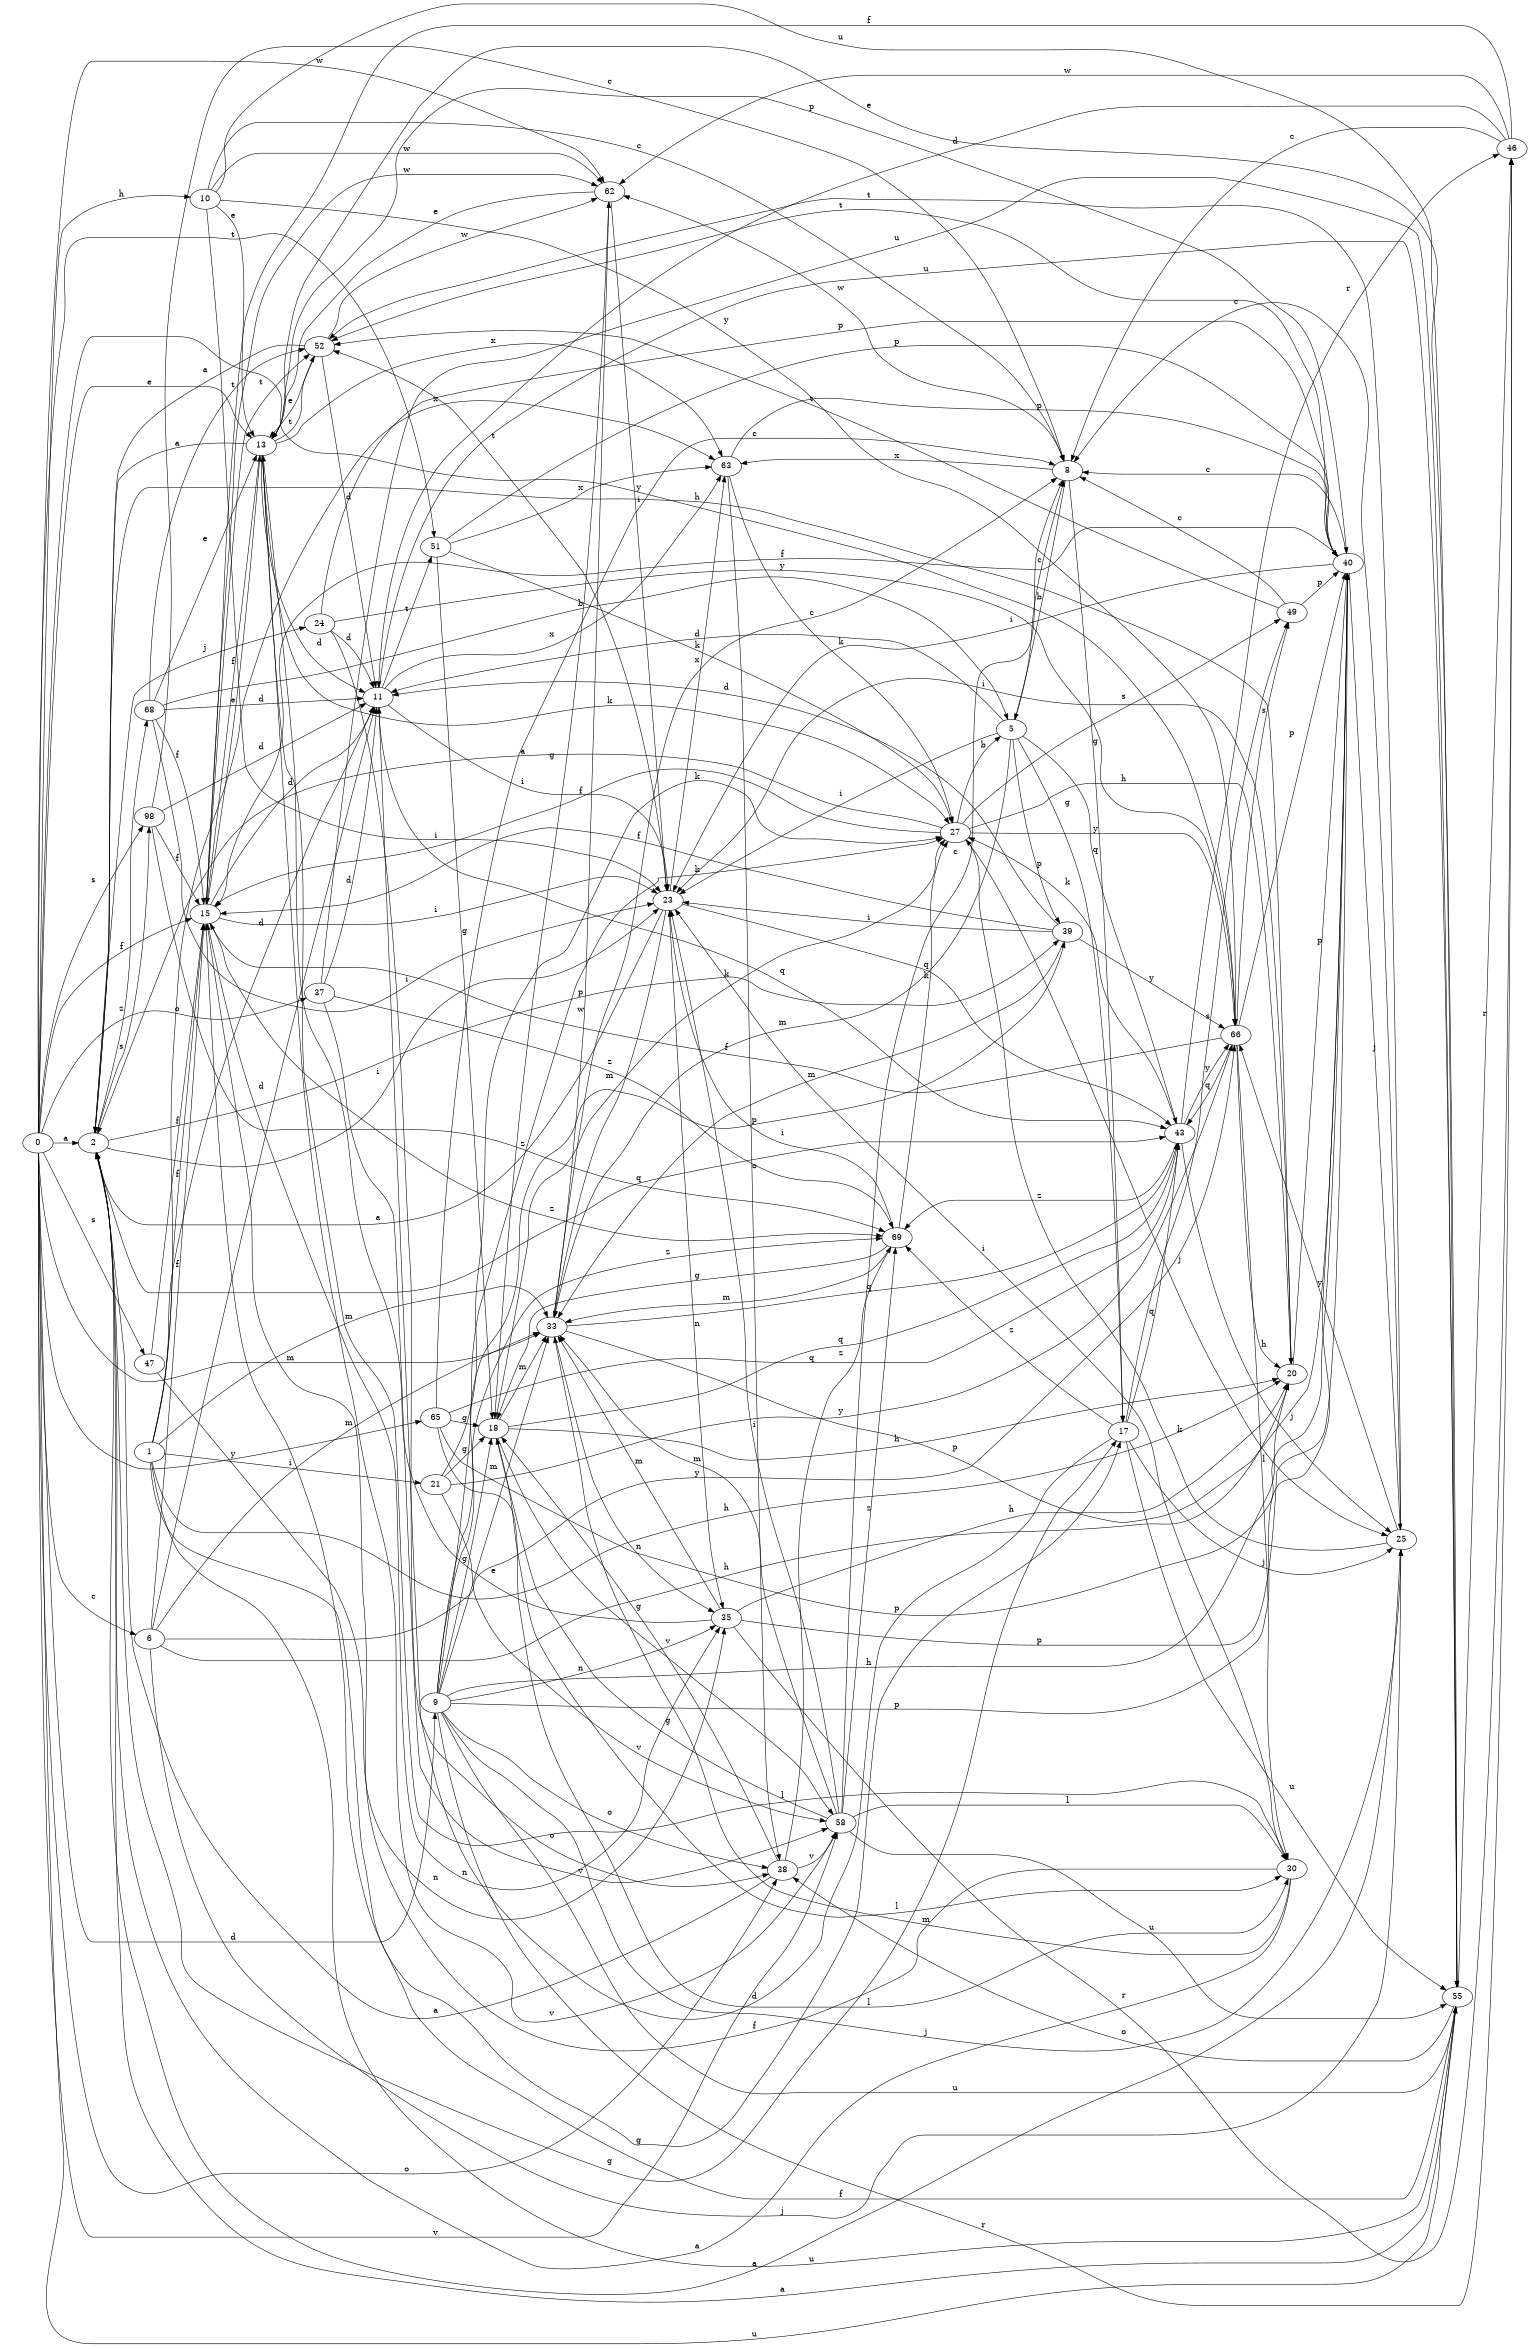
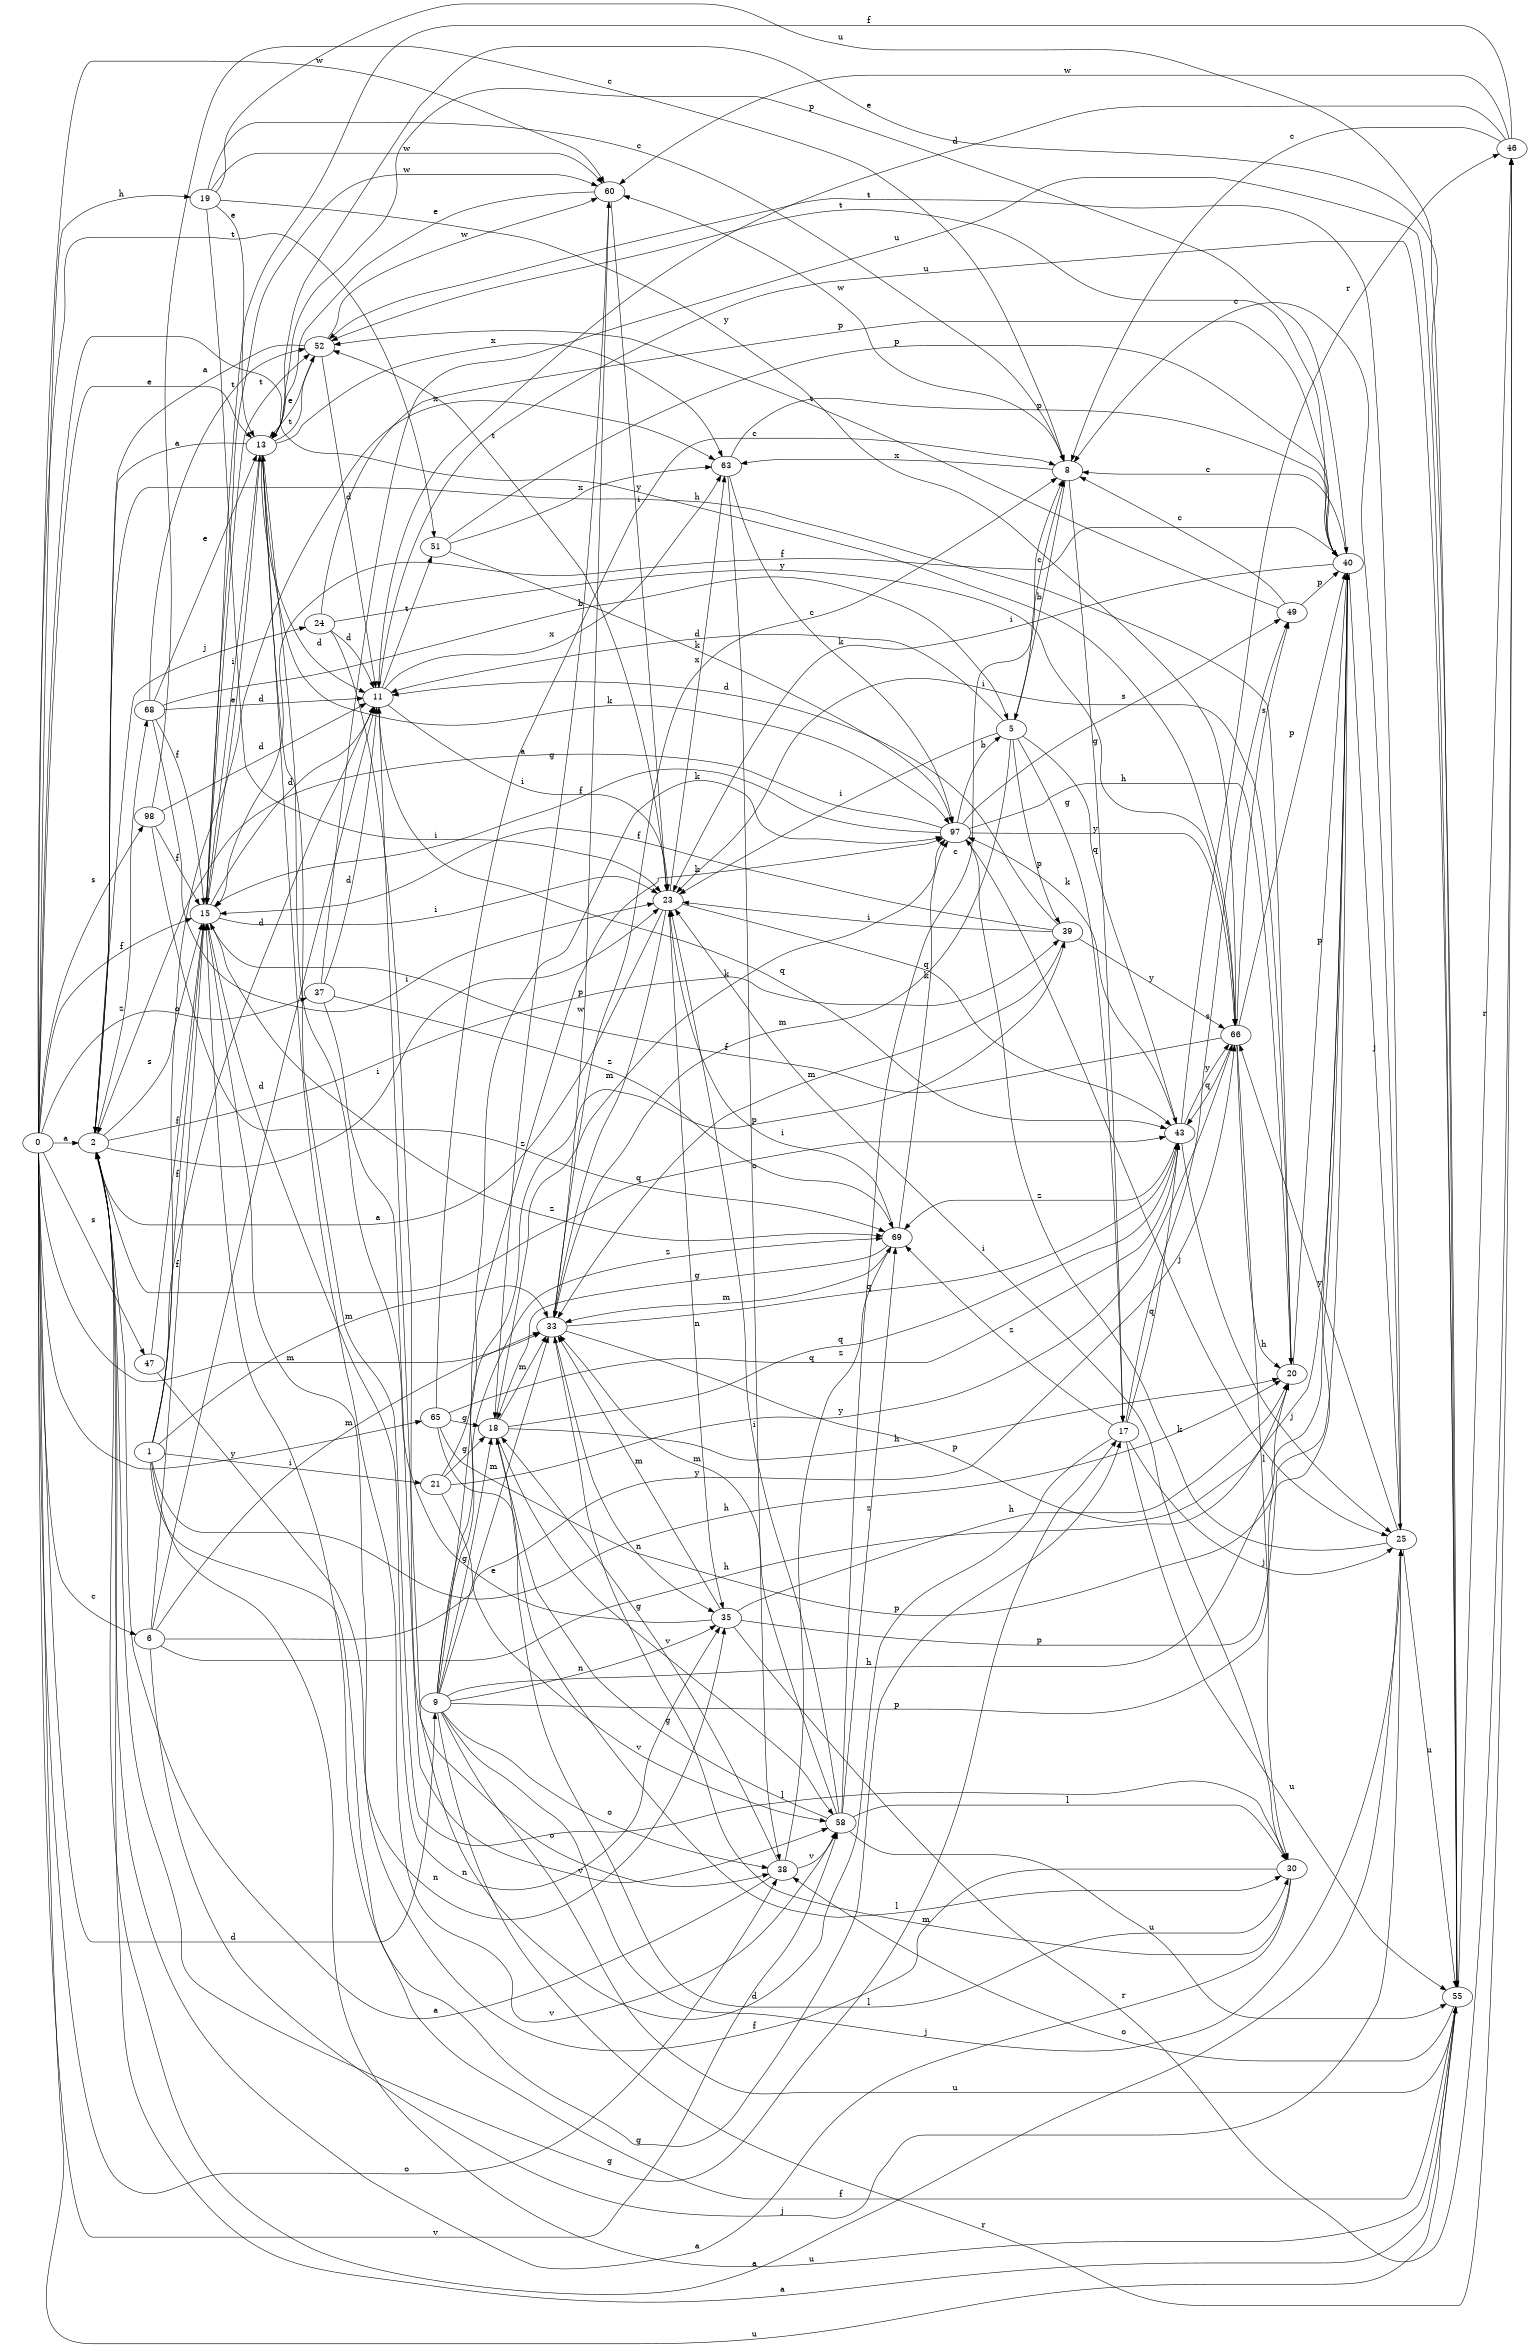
  strict digraph {
    rankdir=LR
    0
    2
    6
    9
    13
    15
-   19 [label=10]
+   19
    33
    37
    38
    47
    n12 [label=98]
    51
    55
    58
-   60 [label=62]
+   60
    65
    66
    17
    20
    23
    24
    39
    43
    68
    11
    25
    18
-   27
+   27 [label=97]
    35
    40
    46
    69
    63
    30
    52
    8
    49
    1
    21
    5
    0 -> 2 [label=a]
    0 -> 6 [label=c]
    0 -> 9 [label=d]
    0 -> 13 [label=e]
    0 -> 15 [label=f]
    0 -> 19 [label=h]
    0 -> 33 [label=m]
    0 -> 37 [label=o]
    0 -> 38 [label=o]
    0 -> 47 [label=s]
    0 -> n12 [label=s]
    0 -> 51 [label=t]
    0 -> 55 [label=u]
    0 -> 58 [label=v]
    0 -> 60 [label=w]
    0 -> 65 [label=y]
    0 -> 66 [label=y]
-   2 -> n12 [label=s]
+   2 -> 15 [label=s]
    2 -> 17 [label=g]
    2 -> 20 [label=h]
    2 -> 23 [label=i]
    2 -> 24 [label=j]
    2 -> 39 [label=p]
    2 -> 43 [label=q]
    2 -> 68 [label=z]
    6 -> 15 [label=f]
    6 -> 33 [label=m]
    6 -> 66 [label=y]
    6 -> 20 [label=h]
    6 -> 11 [label=d]
    6 -> 25 [label=j]
    9 -> 33 [label=m]
    9 -> 38 [label=o]
    9 -> 55 [label=u]
    9 -> 20 [label=h]
    9 -> 39 [label=p]
    9 -> 25 [label=j]
    9 -> 18 [label=g]
    9 -> 27 [label=k]
    9 -> 35 [label=n]
    9 -> 40 [label=p]
    9 -> 46 [label=r]
    9 -> 69 [label=z]
    13 -> 2 [label=a]
-   13 -> 15 [label=f]
+   13 -> 15 [label=i]
    13 -> 58 [label=v]
    13 -> 11 [label=d]
    13 -> 27 [label=k]
    13 -> 40 [label=p]
    13 -> 63 [label=x]
    13 -> 30 [label=l]
    13 -> 52 [label=t]
    15 -> 13 [label=e]
    15 -> 60 [label=w]
    15 -> 23 [label=i]
    15 -> 11 [label=d]
    15 -> 35 [label=n]
    15 -> 69 [label=z]
    15 -> 52 [label=t]
    19 -> 13 [label=e]
    19 -> 55 [label=u]
    19 -> 60 [label=w]
    19 -> 66 [label=y]
    19 -> 23 [label=i]
    19 -> 8 [label=c]
    33 -> 60 [label=w]
    33 -> 43 [label=q]
    33 -> 35 [label=n]
    33 -> 40 [label=p]
    33 -> 8 [label=c]
    37 -> 55 [label=u]
    37 -> 58 [label=v]
    37 -> 11 [label=d]
    37 -> 69 [label=z]
    38 -> 2 [label=a]
    38 -> 58 [label=v]
    38 -> 18 [label=g]
    38 -> 69 [label=z]
    47 -> 15 [label=f]
    47 -> 35 [label=n]
    n12 -> 15 [label=f]
    n12 -> 11 [label=d]
    n12 -> 69 [label=z]
    n12 -> 8 [label=c]
-   51 -> 18 [label=g]
    51 -> 27 [label=k]
    51 -> 40 [label=p]
    51 -> 63 [label=x]
    55 -> 2 [label=a]
    55 -> 13 [label=e]
    55 -> 15 [label=f]
    55 -> 38 [label=o]
    55 -> 46 [label=r]
    58 -> 33 [label=m]
    58 -> 55 [label=u]
    58 -> 23 [label=i]
    58 -> 18 [label=g]
    58 -> 69 [label=z]
    58 -> 30 [label=l]
    58 -> 8 [label=c]
    60 -> 13 [label=e]
    60 -> 23 [label=i]
    60 -> 18 [label=g]
    65 -> 43 [label=q]
    65 -> 18 [label=g]
    65 -> 40 [label=p]
    65 -> 30 [label=l]
    65 -> 8 [label=c]
    66 -> 15 [label=f]
    66 -> 20 [label=h]
    66 -> 43 [label=q]
    66 -> 40 [label=p]
    66 -> 30 [label=l]
    66 -> 49 [label=s]
    17 -> 55 [label=u]
    17 -> 43 [label=q]
    17 -> 11 [label=d]
    17 -> 25 [label=j]
    17 -> 69 [label=z]
    17 -> 49 [label=s]
    20 -> 23 [label=i]
    20 -> 40 [label=p]
    23 -> 2 [label=a]
    23 -> 33 [label=m]
    23 -> 43 [label=q]
    23 -> 35 [label=n]
    23 -> 63 [label=x]
    23 -> 52 [label=t]
    24 -> 38 [label=o]
    24 -> 66 [label=y]
    24 -> 11 [label=d]
    24 -> 40 [label=p]
    39 -> 15 [label=f]
    39 -> 33 [label=m]
    39 -> 66 [label=y]
    39 -> 23 [label=i]
    39 -> 11 [label=d]
    43 -> 66 [label=y]
    43 -> 25 [label=j]
    43 -> 27 [label=k]
    43 -> 46 [label=r]
    43 -> 69 [label=z]
    68 -> 13 [label=e]
    68 -> 15 [label=f]
    68 -> 23 [label=i]
    68 -> 11 [label=d]
    68 -> 52 [label=t]
    68 -> 5 [label=b]
    11 -> 51 [label=t]
    11 -> 55 [label=u]
    11 -> 23 [label=i]
    11 -> 43 [label=q]
    11 -> 63 [label=x]
    25 -> 2 [label=a]
+   25 -> 55 [label=u]
    25 -> 66 [label=y]
    25 -> 27 [label=k]
    25 -> 52 [label=t]
    25 -> 8 [label=c]
    18 -> 33 [label=m]
    18 -> 58 [label=v]
    18 -> 20 [label=h]
    18 -> 43 [label=q]
    18 -> 27 [label=k]
    18 -> 30 [label=l]
    27 -> 2 [label=a]
    27 -> 15 [label=f]
    27 -> 66 [label=y]
    27 -> 20 [label=h]
    27 -> 25 [label=j]
    27 -> 49 [label=s]
    27 -> 5 [label=b]
    35 -> 13 [label=e]
    35 -> 33 [label=m]
    35 -> 20 [label=h]
    35 -> 40 [label=p]
    35 -> 46 [label=r]
    40 -> 15 [label=f]
    40 -> 23 [label=i]
    40 -> 25 [label=j]
    40 -> 52 [label=t]
    40 -> 8 [label=c]
    46 -> 15 [label=f]
    46 -> 60 [label=w]
    46 -> 11 [label=d]
    46 -> 8 [label=c]
    69 -> 33 [label=m]
    69 -> 23 [label=i]
    69 -> 18 [label=g]
    69 -> 27 [label=k]
    63 -> 38 [label=o]
    63 -> 27 [label=k]
    63 -> 40 [label=p]
    30 -> 2 [label=a]
    30 -> 15 [label=f]
    30 -> 33 [label=m]
    30 -> 23 [label=i]
    52 -> 2 [label=a]
    52 -> 13 [label=e]
    52 -> 60 [label=w]
    52 -> 11 [label=d]
    8 -> 60 [label=w]
    8 -> 17 [label=g]
    8 -> 63 [label=x]
    8 -> 5 [label=b]
    49 -> 40 [label=p]
    49 -> 52 [label=t]
    49 -> 8 [label=c]
    1 -> 15 [label=f]
    1 -> 33 [label=m]
    1 -> 55 [label=u]
    1 -> 17 [label=g]
    1 -> 20 [label=h]
    1 -> 11 [label=d]
    1 -> 63 [label=x]
    1 -> 21 [label=i]
    21 -> 58 [label=v]
    21 -> 66 [label=y]
    21 -> 18 [label=g]
    21 -> 27 [label=k]
    5 -> 33 [label=m]
    5 -> 17 [label=g]
    5 -> 23 [label=i]
    5 -> 39 [label=p]
    5 -> 43 [label=q]
    5 -> 11 [label=d]
    5 -> 8 [label=c]
  }
